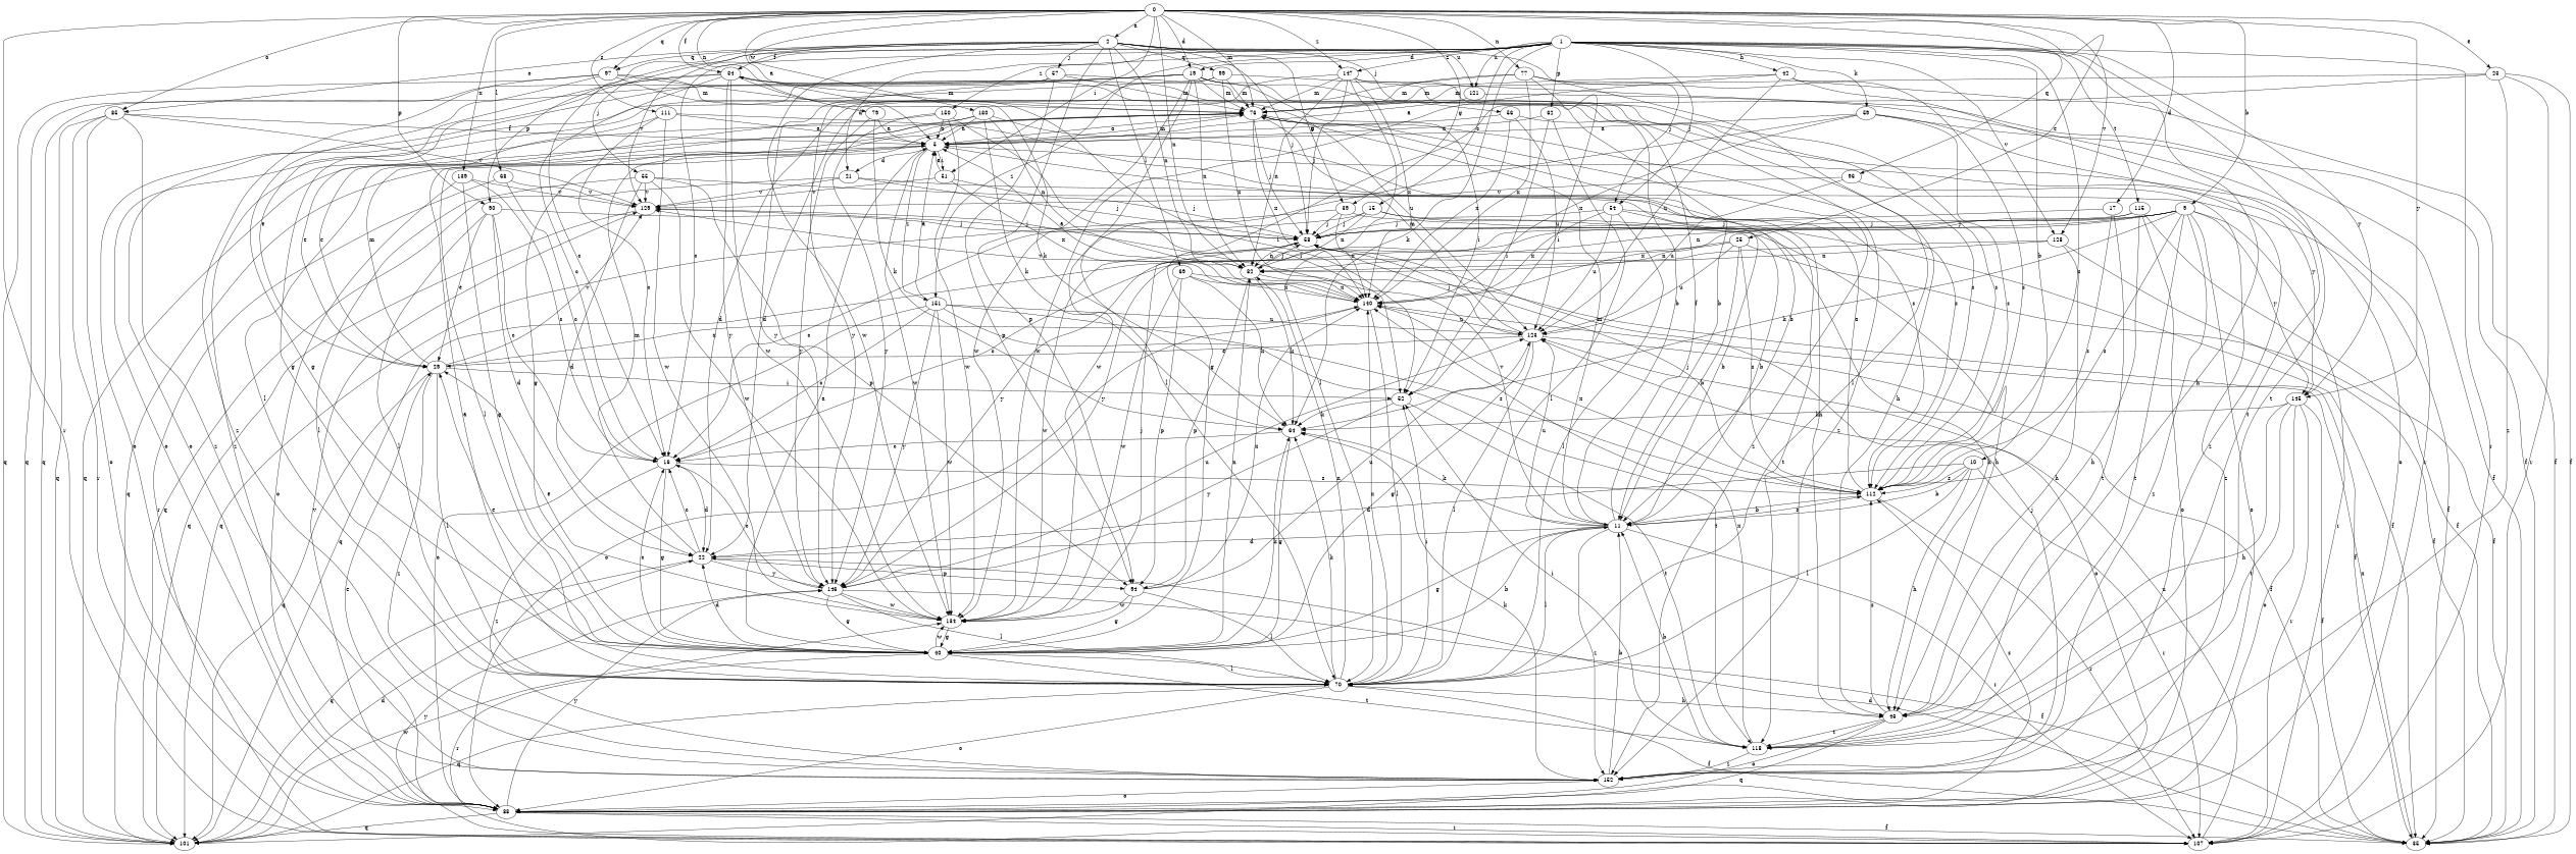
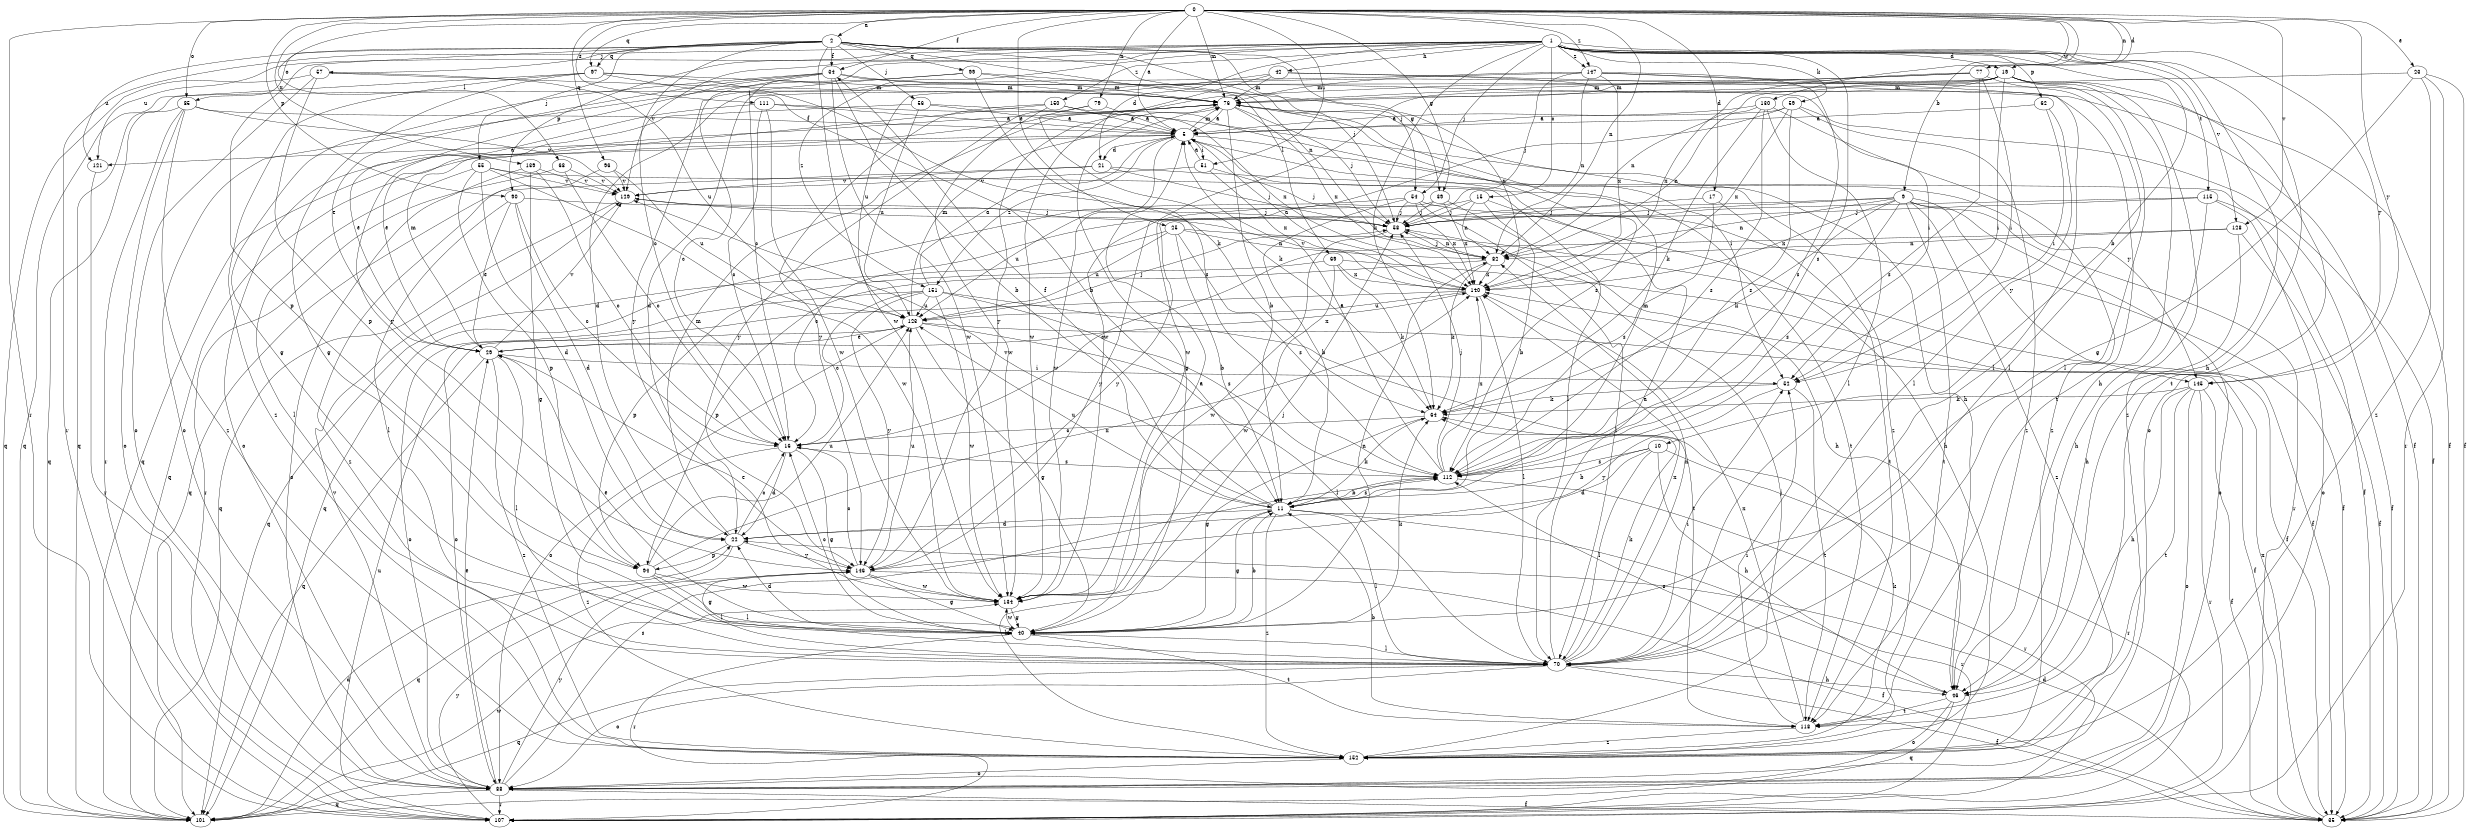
  strict digraph {
    0
    2
    5
    9
    17
    19
    23
    25
    34
    39
    51
    68
    76
    77
    79
    82
    85
    90
    96
    97
    107
    111
    128
    130
    139
    145
    147
    16
    54
    121
    55
    56
    57
    58
    69
    94
    99
    134
    21
    151
    70
    101
    64
    112
    118
    88
    140
    146
    152
    46
    52
    40
    35
    11
    123
    29
    129
    22
    1
    10
    15
    42
    59
    n64 [label=62]
    115
    150
    0 -> 2 [label=a]
    0 -> 5 [label=a]
    0 -> 9 [label=b]
    0 -> 17 [label=d]
    0 -> 19 [label=d]
    0 -> 23 [label=e]
    0 -> 25 [label=e]
    0 -> 34 [label=f]
    0 -> 39 [label=g]
    0 -> 51 [label=i]
    0 -> 68 [label=l]
    0 -> 76 [label=m]
    0 -> 77 [label=n]
    0 -> 79 [label=n]
    0 -> 82 [label=n]
    0 -> 85 [label=o]
    0 -> 90 [label=p]
    0 -> 96 [label=q]
    0 -> 97 [label=q]
    0 -> 107 [label=r]
    0 -> 111 [label=s]
    0 -> 128 [label=v]
    0 -> 130 [label=w]
    0 -> 139 [label=x]
    0 -> 145 [label=y]
    0 -> 147 [label=z]
    2 -> 34 [label=f]
    2 -> 39 [label=g]
    2 -> 82 [label=n]
    2 -> 85 [label=o]
    2 -> 97 [label=q]
    2 -> 16 [label=c]
    2 -> 54 [label=j]
    2 -> 121 [label=u]
    2 -> 55 [label=j]
    2 -> 56 [label=j]
    2 -> 57 [label=j]
    2 -> 58 [label=j]
    2 -> 69 [label=l]
    2 -> 94 [label=p]
    2 -> 99 [label=q]
    2 -> 134 [label=w]
    5 -> 51 [label=i]
    5 -> 76 [label=m]
    5 -> 145 [label=y]
    5 -> 134 [label=w]
    5 -> 21 [label=d]
    5 -> 151 [label=z]
    5 -> 70 [label=l]
    5 -> 101 [label=q]
    9 -> 82 [label=n]
    9 -> 107 [label=r]
    9 -> 145 [label=y]
    9 -> 58 [label=j]
    9 -> 64 [label=k]
    9 -> 112 [label=s]
    9 -> 118 [label=t]
    9 -> 88 [label=o]
    9 -> 140 [label=x]
    9 -> 146 [label=y]
    9 -> 152 [label=z]
    17 -> 58 [label=j]
    17 -> 112 [label=s]
    17 -> 118 [label=t]
    19 -> 76 [label=m]
    19 -> 82 [label=n]
    19 -> 134 [label=w]
    19 -> 70 [label=l]
    19 -> 101 [label=q]
    19 -> 88 [label=o]
    19 -> 146 [label=y]
    19 -> 152 [label=z]
    19 -> 46 [label=h]
    19 -> 52 [label=i]
    23 -> 76 [label=m]
    23 -> 107 [label=r]
    23 -> 152 [label=z]
    23 -> 40 [label=g]
    23 -> 35 [label=f]
    25 -> 82 [label=n]
    25 -> 101 [label=q]
    25 -> 112 [label=s]
    25 -> 35 [label=f]
    25 -> 11 [label=b]
    25 -> 123 [label=u]
    34 -> 76 [label=m]
    34 -> 16 [label=c]
    34 -> 134 [label=w]
    34 -> 146 [label=y]
    34 -> 52 [label=i]
    34 -> 40 [label=g]
    34 -> 11 [label=b]
    34 -> 29 [label=e]
    39 -> 58 [label=j]
    39 -> 101 [label=q]
    39 -> 140 [label=x]
    39 -> 46 [label=h]
    51 -> 5 [label=a]
    51 -> 58 [label=j]
    51 -> 140 [label=x]
    51 -> 129 [label=v]
    68 -> 107 [label=r]
    68 -> 16 [label=c]
    68 -> 129 [label=v]
    76 -> 5 [label=a]
    76 -> 58 [label=j]
    76 -> 101 [label=q]
    76 -> 112 [label=s]
    76 -> 140 [label=x]
    76 -> 152 [label=z]
    76 -> 40 [label=g]
    76 -> 11 [label=b]
    77 -> 76 [label=m]
    77 -> 70 [label=l]
    77 -> 112 [label=s]
    77 -> 140 [label=x]
    77 -> 52 [label=i]
    77 -> 22 [label=d]
    79 -> 5 [label=a]
    79 -> 64 [label=k]
    79 -> 146 [label=y]
    82 -> 58 [label=j]
    82 -> 94 [label=p]
    82 -> 64 [label=k]
    82 -> 140 [label=x]
    85 -> 5 [label=f]
    85 -> 107 [label=r]
    85 -> 101 [label=q]
    85 -> 88 [label=o]
    85 -> 152 [label=z]
    85 -> 129 [label=v]
    90 -> 16 [label=c]
    90 -> 58 [label=j]
    90 -> 70 [label=l]
    90 -> 29 [label=e]
    90 -> 22 [label=d]
    96 -> 152 [label=z]
    96 -> 123 [label=u]
    96 -> 129 [label=v]
    97 -> 76 [label=m]
    97 -> 101 [label=q]
    97 -> 64 [label=k]
    97 -> 152 [label=z]
    97 -> 40 [label=g]
    97 -> 11 [label=b]
    107 -> 146 [label=y]
    107 -> 123 [label=u]
    111 -> 5 [label=a]
    111 -> 16 [label=c]
    111 -> 134 [label=w]
    111 -> 46 [label=h]
    111 -> 29 [label=e]
    128 -> 82 [label=n]
    128 -> 16 [label=c]
    128 -> 46 [label=h]
    128 -> 35 [label=f]
    130 -> 5 [label=a]
    130 -> 82 [label=n]
    130 -> 70 [label=l]
    130 -> 64 [label=k]
    130 -> 112 [label=s]
    130 -> 152 [label=z]
    139 -> 16 [label=c]
    139 -> 88 [label=o]
    139 -> 40 [label=g]
    139 -> 129 [label=v]
    145 -> 107 [label=r]
    145 -> 64 [label=k]
    145 -> 118 [label=t]
    145 -> 88 [label=o]
    145 -> 46 [label=h]
    145 -> 35 [label=f]
    147 -> 76 [label=m]
    147 -> 82 [label=n]
    147 -> 58 [label=j]
    147 -> 70 [label=l]
    147 -> 112 [label=s]
    147 -> 140 [label=x]
    147 -> 35 [label=f]
    147 -> 22 [label=d]
    16 -> 112 [label=s]
    16 -> 152 [label=z]
    16 -> 40 [label=g]
    16 -> 22 [label=d]
    54 -> 58 [label=j]
    54 -> 70 [label=l]
    54 -> 140 [label=x]
    54 -> 35 [label=f]
    54 -> 11 [label=b]
    54 -> 123 [label=u]
-   121 -> 5 [label=a]
+   5 -> 121 [label=a]
    121 -> 107 [label=r]
    55 -> 94 [label=p]
    55 -> 134 [label=w]
    55 -> 70 [label=l]
    55 -> 118 [label=t]
    55 -> 129 [label=v]
    55 -> 22 [label=d]
    56 -> 5 [label=a]
    56 -> 88 [label=o]
    56 -> 140 [label=x]
    56 -> 123 [label=u]
    57 -> 76 [label=m]
    57 -> 94 [label=p]
    57 -> 101 [label=q]
    57 -> 88 [label=o]
    57 -> 123 [label=u]
    58 -> 82 [label=n]
    58 -> 134 [label=w]
    69 -> 94 [label=p]
    69 -> 134 [label=w]
    69 -> 64 [label=k]
    69 -> 140 [label=x]
    69 -> 35 [label=f]
    94 -> 134 [label=w]
    94 -> 70 [label=l]
    94 -> 140 [label=x]
    94 -> 40 [label=g]
    94 -> 123 [label=u]
    99 -> 76 [label=m]
    99 -> 112 [label=s]
    99 -> 88 [label=o]
    99 -> 140 [label=x]
    99 -> 146 [label=y]
    134 -> 58 [label=j]
    134 -> 40 [label=g]
    134 -> 29 [label=e]
    21 -> 58 [label=j]
    21 -> 101 [label=q]
    21 -> 35 [label=f]
    21 -> 129 [label=v]
    151 -> 5 [label=a]
    151 -> 16 [label=c]
    151 -> 134 [label=w]
    151 -> 112 [label=s]
    151 -> 118 [label=t]
    151 -> 88 [label=o]
    151 -> 146 [label=y]
    151 -> 123 [label=u]
    70 -> 5 [label=a]
    70 -> 82 [label=n]
    70 -> 101 [label=q]
    70 -> 64 [label=k]
    70 -> 88 [label=o]
    70 -> 140 [label=x]
    70 -> 46 [label=h]
    70 -> 52 [label=i]
    70 -> 35 [label=f]
    101 -> 134 [label=w]
    101 -> 22 [label=d]
    64 -> 16 [label=c]
    64 -> 40 [label=g]
    112 -> 5 [label=a]
    112 -> 107 [label=r]
    112 -> 58 [label=j]
    112 -> 140 [label=x]
    112 -> 11 [label=b]
    118 -> 140 [label=x]
    118 -> 152 [label=z]
    118 -> 52 [label=i]
    118 -> 11 [label=b]
    88 -> 107 [label=r]
    88 -> 101 [label=q]
    88 -> 112 [label=s]
    88 -> 146 [label=y]
    88 -> 35 [label=f]
    88 -> 29 [label=e]
    88 -> 129 [label=v]
    140 -> 5 [label=a]
    140 -> 70 [label=l]
    140 -> 88 [label=o]
    140 -> 123 [label=u]
    140 -> 129 [label=v]
    146 -> 16 [label=c]
    146 -> 134 [label=w]
    146 -> 70 [label=l]
    146 -> 40 [label=g]
    146 -> 35 [label=f]
    146 -> 123 [label=u]
    152 -> 58 [label=j]
    152 -> 64 [label=k]
    152 -> 88 [label=o]
    152 -> 11 [label=b]
    46 -> 101 [label=q]
    46 -> 112 [label=s]
    46 -> 118 [label=t]
    46 -> 88 [label=o]
    52 -> 64 [label=k]
    52 -> 118 [label=t]
    52 -> 146 [label=y]
    40 -> 5 [label=a]
    40 -> 82 [label=n]
    40 -> 107 [label=r]
    40 -> 16 [label=c]
    40 -> 134 [label=w]
    40 -> 70 [label=l]
    40 -> 64 [label=k]
    40 -> 118 [label=t]
    40 -> 11 [label=b]
    40 -> 29 [label=e]
    40 -> 22 [label=d]
    35 -> 140 [label=x]
    35 -> 22 [label=d]
    11 -> 34 [label=f]
    11 -> 76 [label=m]
    11 -> 107 [label=r]
    11 -> 70 [label=l]
    11 -> 64 [label=k]
    11 -> 112 [label=s]
    11 -> 152 [label=z]
    11 -> 40 [label=g]
    11 -> 123 [label=u]
    11 -> 129 [label=v]
    11 -> 22 [label=d]
    123 -> 76 [label=m]
    123 -> 58 [label=j]
    123 -> 70 [label=l]
    123 -> 88 [label=o]
    123 -> 40 [label=g]
    123 -> 35 [label=f]
    123 -> 29 [label=e]
    29 -> 76 [label=m]
    29 -> 70 [label=l]
    29 -> 101 [label=q]
    29 -> 140 [label=x]
    29 -> 152 [label=z]
    29 -> 52 [label=i]
    29 -> 129 [label=v]
    129 -> 58 [label=j]
    129 -> 101 [label=q]
    22 -> 76 [label=m]
    22 -> 16 [label=c]
    22 -> 94 [label=p]
    22 -> 101 [label=q]
    22 -> 146 [label=y]
    1 -> 19 [label=d]
    1 -> 90 [label=p]
    1 -> 107 [label=r]
    1 -> 128 [label=v]
    1 -> 145 [label=y]
    1 -> 147 [label=z]
    1 -> 16 [label=c]
    1 -> 54 [label=j]
    1 -> 121 [label=u]
    1 -> 21 [label=d]
    1 -> 151 [label=z]
    1 -> 64 [label=k]
    1 -> 112 [label=s]
    1 -> 118 [label=t]
    1 -> 46 [label=h]
    1 -> 129 [label=v]
    1 -> 10 [label=b]
    1 -> 15 [label=c]
    1 -> 42 [label=h]
    1 -> 59 [label=k]
    1 -> n64 [label=p]
    1 -> 115 [label=t]
    1 -> 150 [label=z]
    10 -> 107 [label=r]
    10 -> 70 [label=l]
    10 -> 112 [label=s]
    10 -> 46 [label=h]
    10 -> 11 [label=b]
    10 -> 22 [label=d]
    15 -> 82 [label=n]
    15 -> 16 [label=c]
    15 -> 58 [label=j]
    15 -> 46 [label=h]
    15 -> 11 [label=b]
    42 -> 76 [label=m]
    42 -> 134 [label=w]
    42 -> 118 [label=t]
    42 -> 35 [label=f]
    42 -> 123 [label=u]
    59 -> 5 [label=a]
    59 -> 134 [label=w]
    59 -> 112 [label=s]
    59 -> 140 [label=x]
    59 -> 152 [label=z]
    59 -> 35 [label=f]
    n64 -> 5 [label=a]
    n64 -> 70 [label=l]
    n64 -> 52 [label=i]
    115 -> 58 [label=j]
    115 -> 88 [label=o]
    115 -> 146 [label=y]
    115 -> 46 [label=h]
    115 -> 35 [label=f]
    150 -> 5 [label=a]
    150 -> 134 [label=w]
    150 -> 146 [label=y]
    150 -> 52 [label=i]
    150 -> 29 [label=e]
  }
